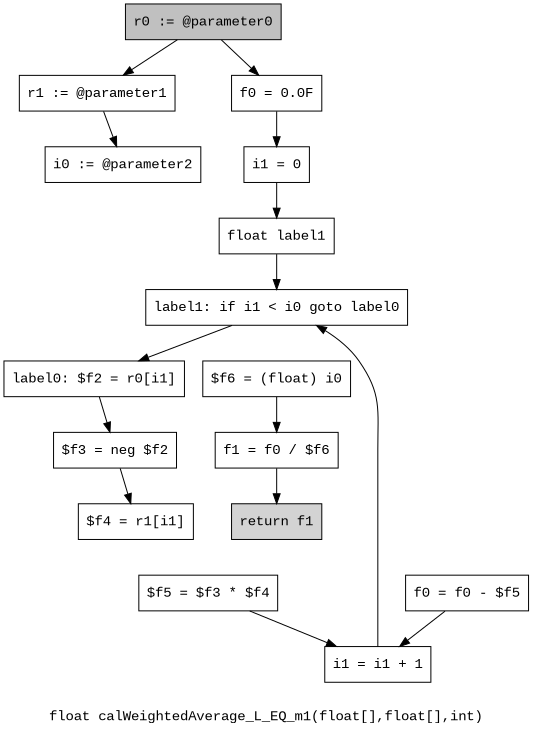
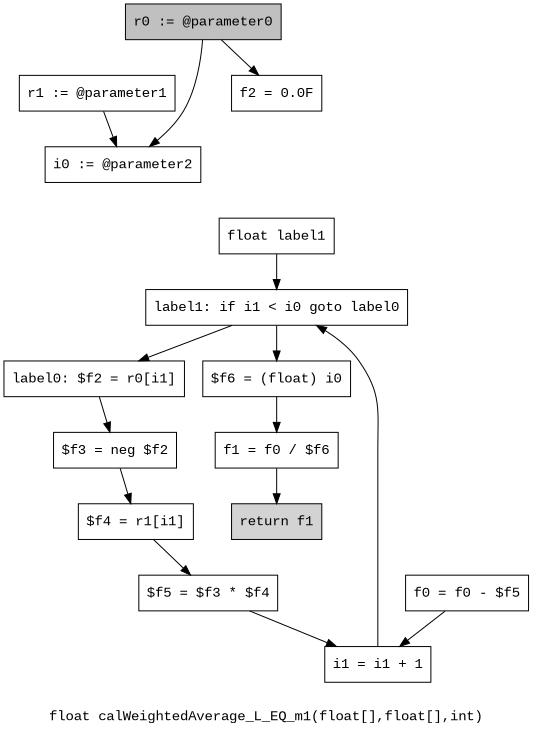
  digraph {
    fontname="Liberation Mono"
    label="float calWeightedAverage_L_EQ_m1(float[],float[],int)"
    node [fontname="Liberation Mono" shape=box]
    edge [fontname="Liberation Mono"]
    n1 [fillcolor=gray label="r0 := @parameter0" style=filled]
    n2 [label="r1 := @parameter1"]
-   n3 [label="f0 = 0.0F"]
+   n3 [label="f2 = 0.0F"]
    n4 [label="i0 := @parameter2"]
-   n5 [label="i1 = 0"]
    n6 [label="float label1"]
    n7 [label="label1: if i1 < i0 goto label0"]
    n8 [label="label0: $f2 = r0[i1]"]
    n9 [label="$f6 = (float) i0"]
    n10 [label="$f3 = neg $f2"]
    n11 [label="f1 = f0 / $f6"]
    n12 [label="$f4 = r1[i1]"]
    n13 [label="$f5 = $f3 * $f4"]
    n14 [label="i1 = i1 + 1"]
    n15 [label="f0 = f0 - $f5"]
    n16 [fillcolor=lightgray label="return f1" style=filled]
-   n1 -> n2
+   n1 -> n4
    n1 -> n3
    n2 -> n4
-   n3 -> n5
-   n5 -> n6
    n6 -> n7
    n7 -> n8
+   n7 -> n9
    n8 -> n10
    n9 -> n11
    n10 -> n12
    n11 -> n16
+   n12 -> n13
    n13 -> n14
    n14 -> n7
    n15 -> n14
  }
